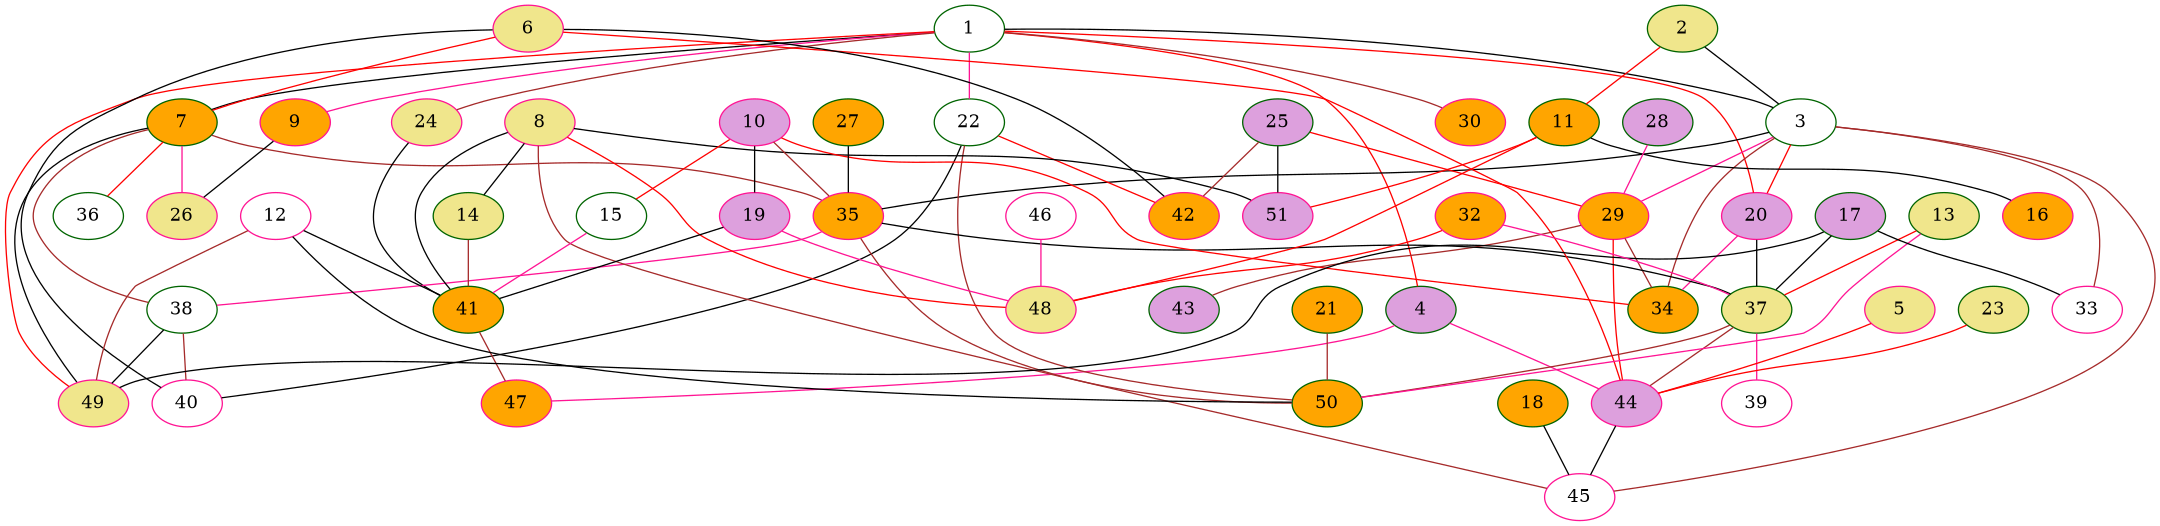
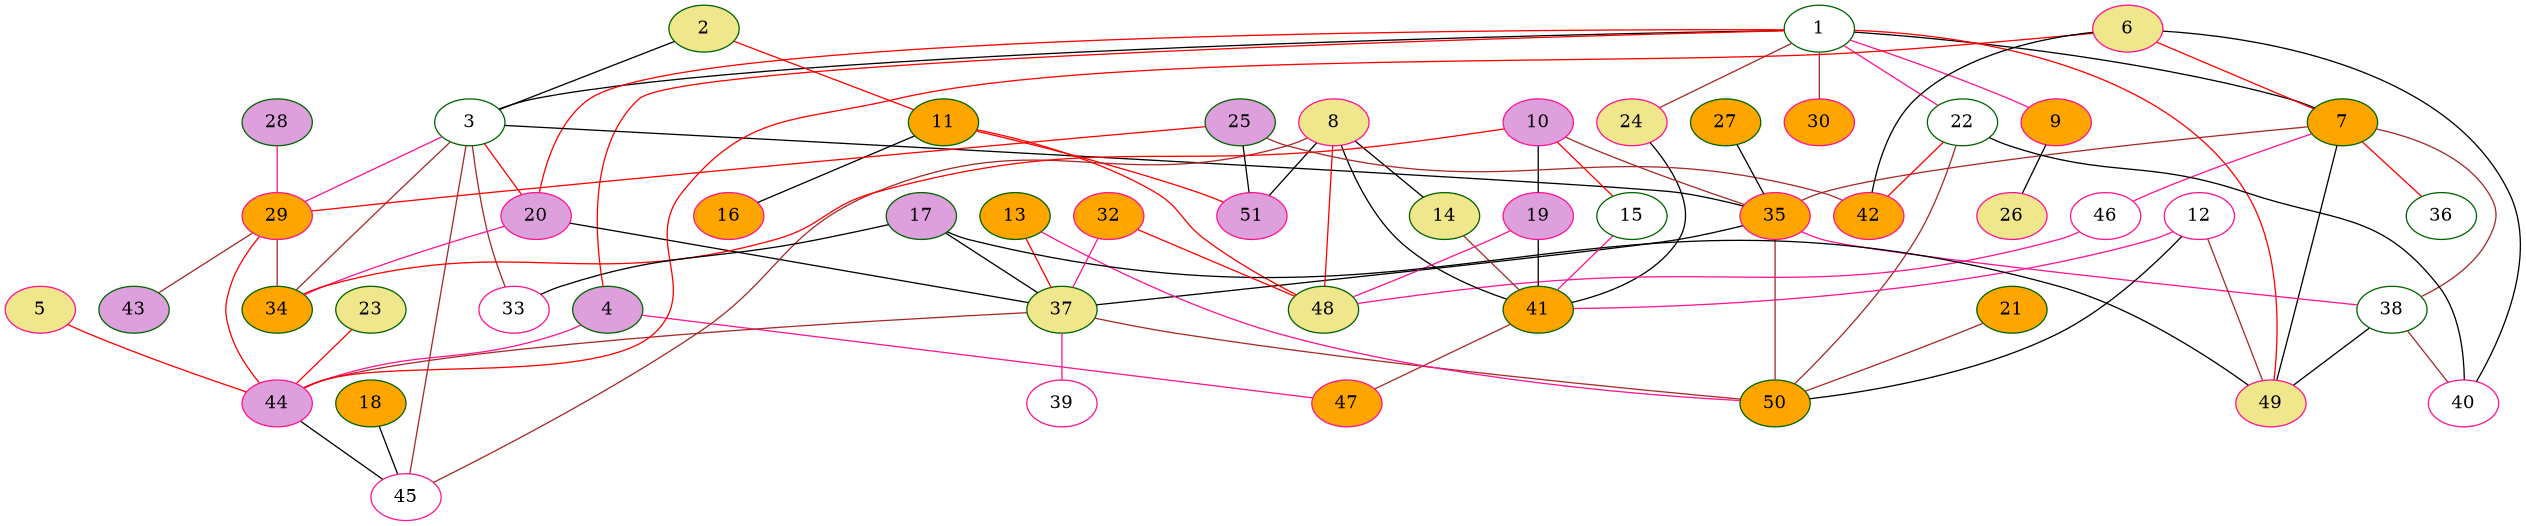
  graph {
    fontname="DejaVu Serif"
    node [color=darkgreen fillcolor=orange fontname="DejaVu Serif" style=filled]
    edge [color=black fontname="DejaVu Serif" weight=1.0]
    1 [fillcolor=white]
    3 [fillcolor=white]
    4 [fillcolor=plum]
    7
    9 [color=deeppink]
    20 [color=deeppink fillcolor=plum]
    22 [fillcolor=white]
    24 [color=deeppink fillcolor=khaki]
    30 [color=deeppink]
    49 [color=deeppink fillcolor=khaki]
    29 [color=deeppink]
    33 [color=deeppink fillcolor=white]
    34
    35 [color=deeppink]
    45 [color=deeppink fillcolor=white]
    44 [color=deeppink fillcolor=plum]
    47 [color=deeppink]
    36 [fillcolor=white]
    38 [fillcolor=white]
    46 [color=deeppink fillcolor=white]
    26 [color=deeppink fillcolor=khaki]
    37 [fillcolor=khaki]
    40 [color=deeppink fillcolor=white]
    42 [color=deeppink]
    50
    41
    2 [fillcolor=khaki]
    11
-   48 [color=deeppink fillcolor=khaki]
+   48 [fillcolor=khaki]
    51 [color=deeppink fillcolor=plum]
    16 [color=deeppink]
    43 [fillcolor=plum]
    5 [color=deeppink fillcolor=khaki]
    6 [color=deeppink fillcolor=khaki]
    8 [color=deeppink fillcolor=khaki]
    14 [fillcolor=khaki]
    10 [color=deeppink fillcolor=plum]
    15 [fillcolor=white]
    19 [color=deeppink fillcolor=plum]
    12 [color=deeppink fillcolor=white]
-   13 [fillcolor=khaki]
+   13
    39 [color=deeppink fillcolor=white]
    17 [fillcolor=plum]
    18
    21
    23 [fillcolor=khaki]
    25 [fillcolor=plum]
    27
    28 [fillcolor=plum]
    32 [color=deeppink]
    1 -- 3
    1 -- 4 [color=red]
    1 -- 7
    1 -- 9 [color=deeppink]
    1 -- 20 [color=red]
    1 -- 22 [color=deeppink]
    1 -- 24 [color=brown]
    1 -- 30 [color=brown]
    1 -- 49 [color=red]
    3 -- 20 [color=red]
    3 -- 29 [color=deeppink]
    3 -- 33 [color=brown]
    3 -- 34 [color=brown]
    3 -- 35
    3 -- 45 [color=brown]
    4 -- 44 [color=deeppink]
    4 -- 47 [color=deeppink]
    7 -- 49
    7 -- 35 [color=brown]
    7 -- 36 [color=red]
    7 -- 38 [color=brown]
-   7 -- 26 [color=deeppink]
+   7 -- 46 [color=deeppink]
    9 -- 26
    20 -- 34 [color=deeppink]
    20 -- 37
    22 -- 40
    22 -- 42 [color=red]
    22 -- 50 [color=brown]
    24 -- 41
    29 -- 34 [color=brown]
    29 -- 44 [color=red]
    29 -- 43 [color=brown]
    35 -- 38 [color=deeppink]
    35 -- 37
    35 -- 50 [color=brown]
    44 -- 45
    38 -- 49
    38 -- 40 [color=brown]
    46 -- 48 [color=deeppink]
    37 -- 44 [color=brown]
    37 -- 50 [color=brown weight=2.0]
    37 -- 39 [color=deeppink]
    41 -- 47 [color=brown]
    2 -- 3
    2 -- 11 [color=red]
    11 -- 48 [color=red]
    11 -- 51 [color=red]
    11 -- 16
    5 -- 44 [color=red]
    6 -- 7 [color=red]
    6 -- 44 [color=red]
    6 -- 40
    6 -- 42
    8 -- 45 [color=brown]
    8 -- 41
    8 -- 48 [color=red]
    8 -- 51
    8 -- 14
    14 -- 41 [color=brown]
    10 -- 34 [color=red]
    10 -- 35 [color=brown]
    10 -- 15 [color=red]
    10 -- 19
    15 -- 41 [color=deeppink]
    19 -- 41
    19 -- 48 [color=deeppink]
    12 -- 49 [color=brown]
    12 -- 50
-   12 -- 41
+   12 -- 41 [color=deeppink]
    13 -- 37 [color=red]
    13 -- 50 [color=deeppink]
    17 -- 49
    17 -- 33
    17 -- 37
    18 -- 45
    21 -- 50 [color=brown]
    23 -- 44 [color=red]
    25 -- 29 [color=red]
    25 -- 42 [color=brown]
    25 -- 51
    27 -- 35
    28 -- 29 [color=deeppink]
    32 -- 37 [color=deeppink]
    32 -- 48 [color=red]
  }
